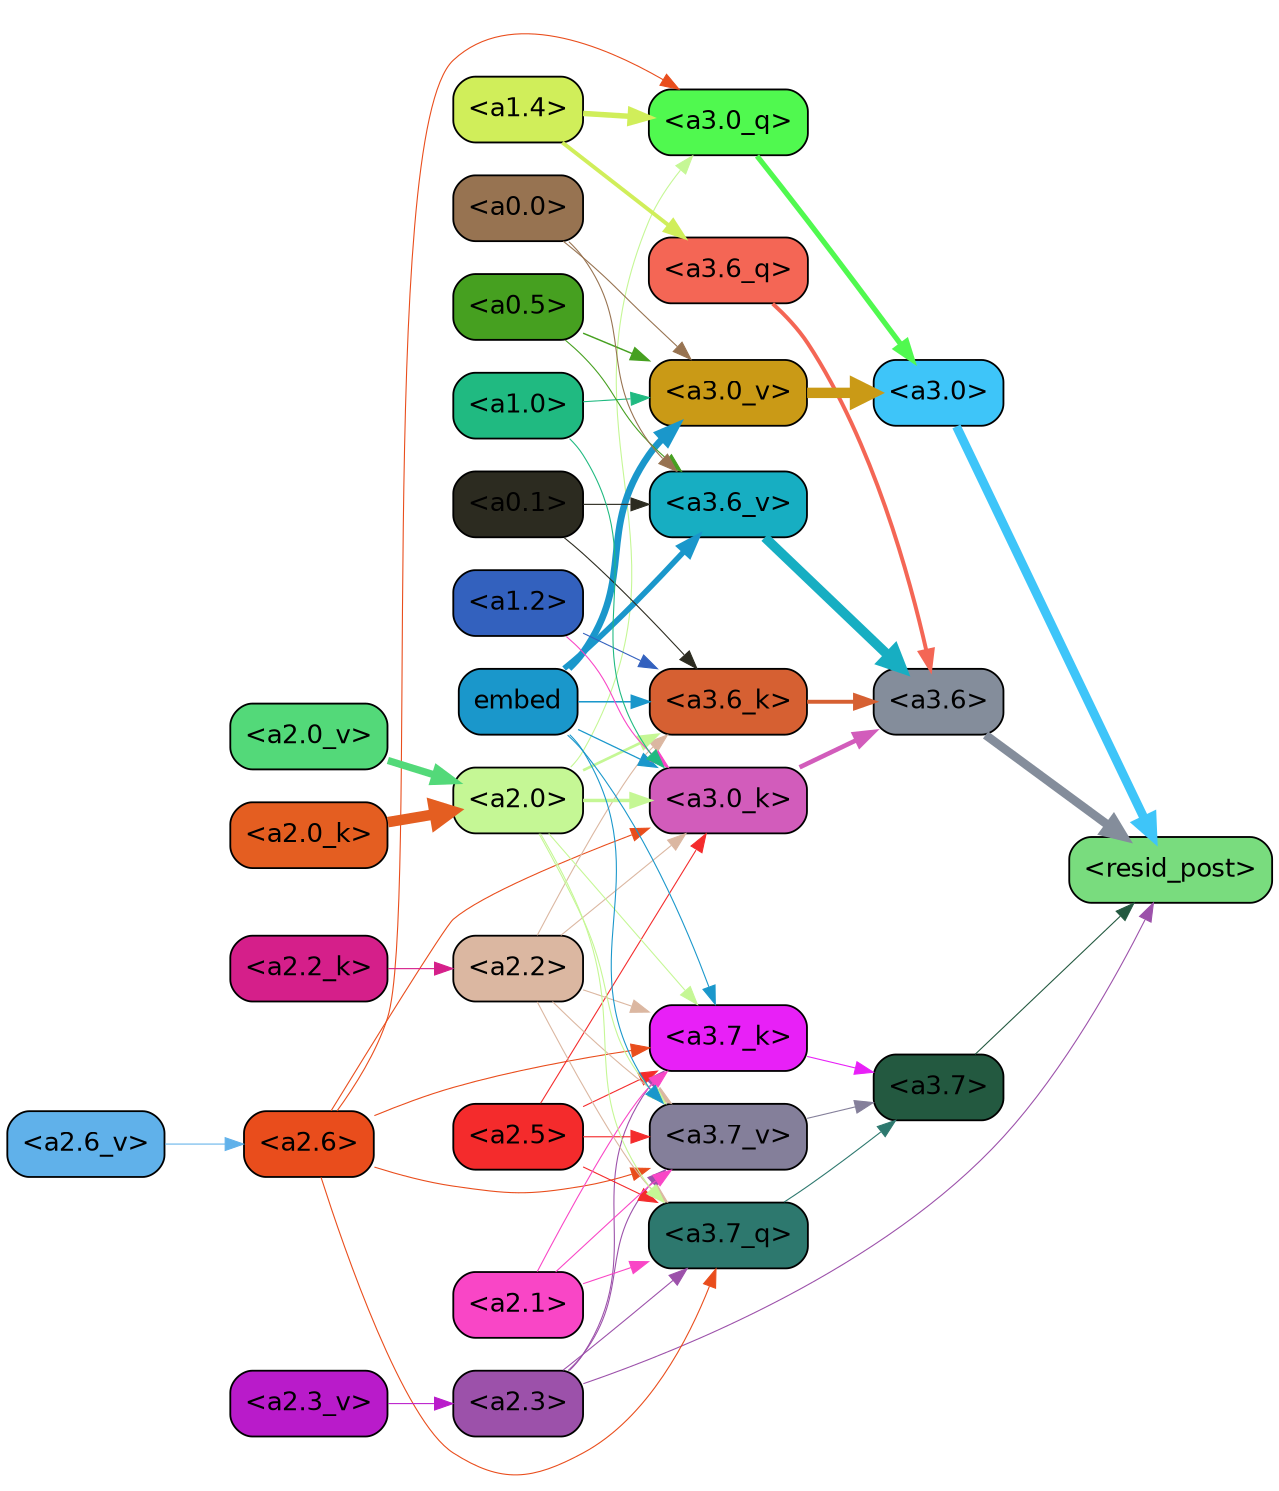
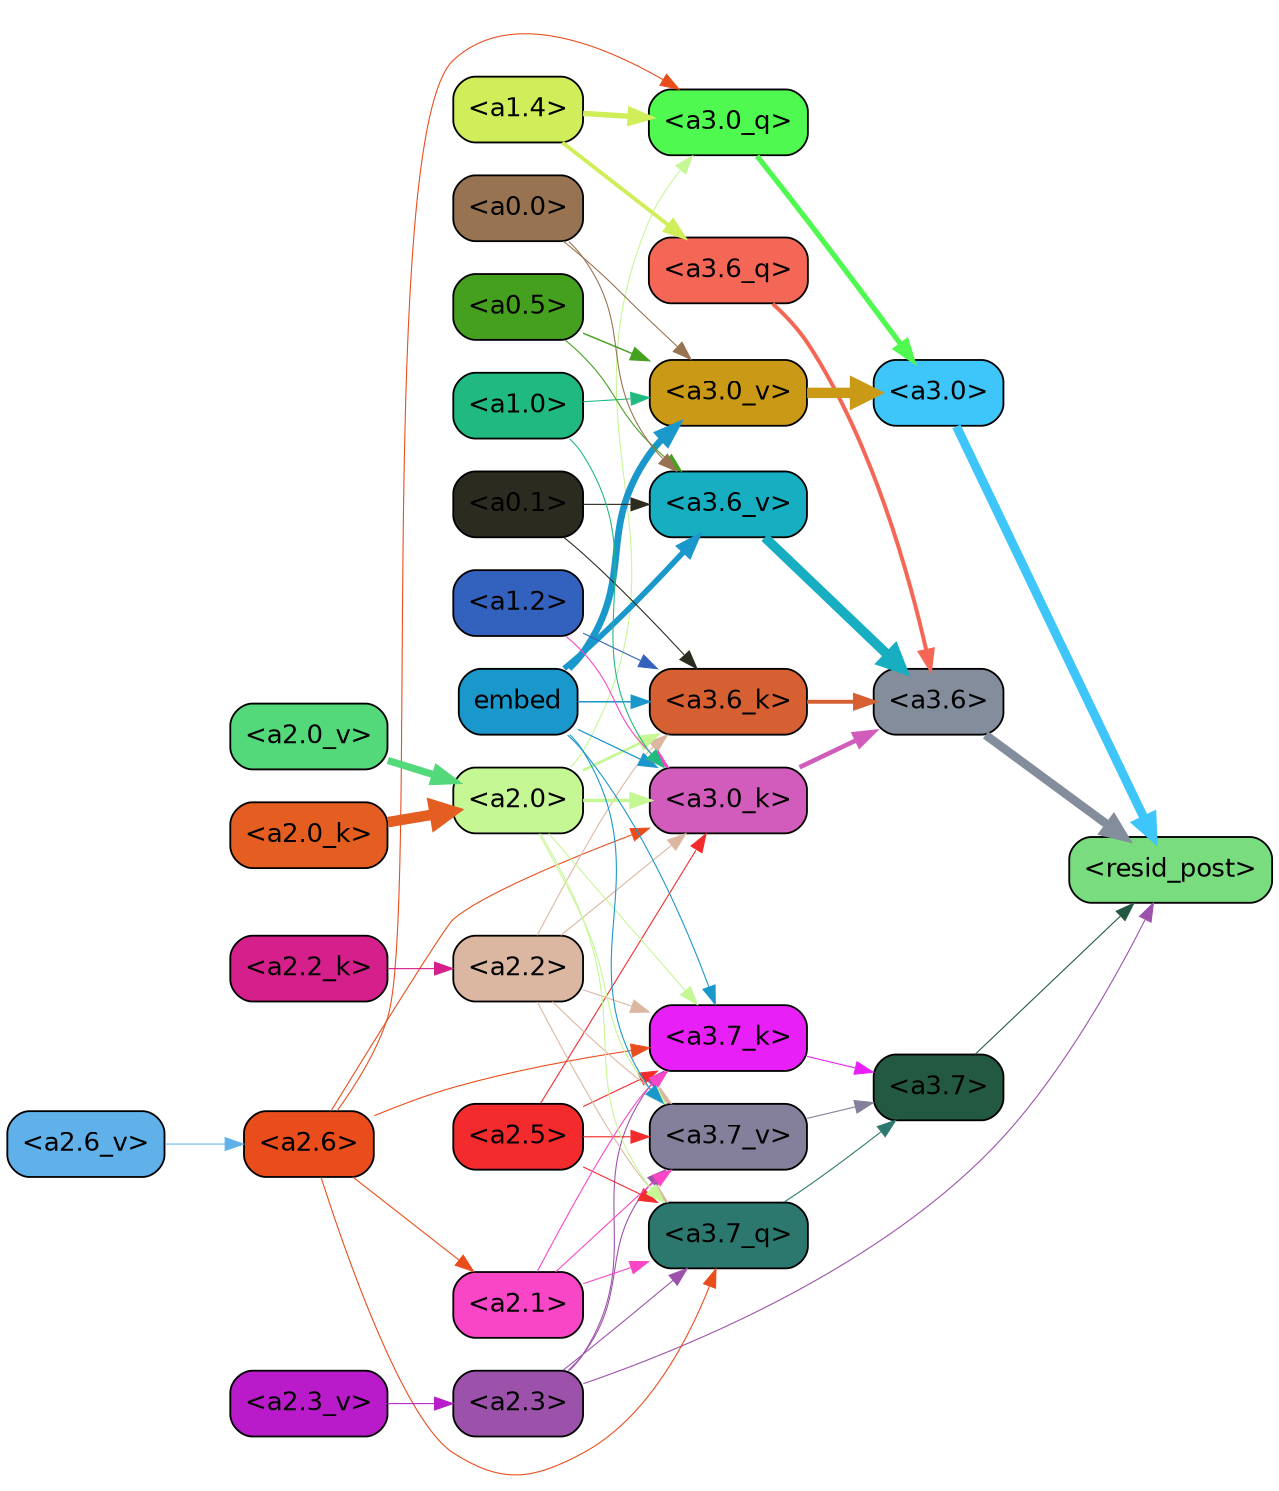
  strict digraph {
    rankdir=LR
    splines=true
    node [color=black fontname=Helvetica shape=box style="filled, rounded"]
    edge [color="#c5f795" penwidth=0.6]
    "<a3.7>" [fillcolor="#235940"]
    "<resid_post>" [fillcolor="#79dc7e"]
    "<a3.6>" [fillcolor="#848d9b"]
    "<a3.0>" [fillcolor="#3ec5f9"]
    "<a2.3>" [fillcolor="#9c51aa"]
    "<a3.7_q>" [fillcolor="#2d786e"]
    "<a3.7_k>" [fillcolor="#e820f7"]
    "<a3.7_v>" [fillcolor="#847f9a"]
    "<a3.6_q>" [fillcolor="#f46655"]
    "<a3.0_q>" [fillcolor="#50f94f"]
    "<a3.6_k>" [fillcolor="#d66032"]
    "<a3.0_k>" [fillcolor="#d25cbb"]
    "<a3.6_v>" [fillcolor="#17aec2"]
    "<a3.0_v>" [fillcolor="#ca9a16"]
    "<a2.6>" [fillcolor="#e94d1c"]
    "<a2.5>" [fillcolor="#f42b2c"]
    "<a2.2>" [fillcolor="#dbb7a1"]
    "<a2.1>" [fillcolor="#f946c6"]
    "<a2.0>" [fillcolor="#c5f795"]
    "<a1.4>" [fillcolor="#d0ee5a"]
    embed [fillcolor="#1a97cb"]
    "<a1.2>" [fillcolor="#3361be"]
    "<a0.1>" [fillcolor="#2c2b20"]
    "<a1.0>" [fillcolor="#20ba81"]
    "<a0.5>" [fillcolor="#46a020"]
    "<a0.0>" [fillcolor="#977351"]
    "<a2.2_k>" [fillcolor="#d51f8a"]
    "<a2.0_k>" [fillcolor="#e45e21"]
    "<a2.6_v>" [fillcolor="#60b1ea"]
    "<a2.3_v>" [fillcolor="#b91bca"]
    "<a2.0_v>" [fillcolor="#53d979"]
    "<a3.7>" -> "<resid_post>" [color="#235940"]
    "<a3.6>" -> "<resid_post>" [color="#848d9b" penwidth=4.7534414529800415]
    "<a3.0>" -> "<resid_post>" [color="#3ec5f9" penwidth=4.898576855659485]
    "<a2.3>" -> "<resid_post>" [color="#9c51aa"]
    "<a2.3>" -> "<a3.7_q>" [color="#9c51aa"]
    "<a2.3>" -> "<a3.7_k>" [color="#9c51aa"]
    "<a2.3>" -> "<a3.7_v>" [color="#9c51aa"]
    "<a3.7_q>" -> "<a3.7>" [color="#2d786e"]
    "<a3.7_k>" -> "<a3.7>" [color="#e820f7"]
    "<a3.7_v>" -> "<a3.7>" [color="#847f9a"]
    "<a3.6_q>" -> "<a3.6>" [color="#f46655" penwidth=2.160832464694977]
    "<a3.0_q>" -> "<a3.0>" [color="#50f94f" penwidth=2.870753765106201]
    "<a3.6_k>" -> "<a3.6>" [color="#d66032" penwidth=2.13908451795578]
    "<a3.0_k>" -> "<a3.6>" [color="#d25cbb" penwidth=2.520303964614868]
    "<a3.6_v>" -> "<a3.6>" [color="#17aec2" penwidth=5.297133803367615]
    "<a3.0_v>" -> "<a3.0>" [color="#ca9a16" penwidth=5.680712580680847]
    "<a2.6>" -> "<a3.7_q>" [color="#e94d1c"]
    "<a2.6>" -> "<a3.7_k>" [color="#e94d1c"]
-   "<a2.6>" -> "<a3.7_v>" [color="#e94d1c"]
+   "<a2.6>" -> "<a2.1>" [color="#e94d1c"]
    "<a2.6>" -> "<a3.0_q>" [color="#e94d1c"]
    "<a2.6>" -> "<a3.0_k>" [color="#e94d1c"]
    "<a2.5>" -> "<a3.7_q>" [color="#f42b2c"]
    "<a2.5>" -> "<a3.7_k>" [color="#f42b2c"]
    "<a2.5>" -> "<a3.7_v>" [color="#f42b2c"]
    "<a2.5>" -> "<a3.0_k>" [color="#f42b2c"]
    "<a2.2>" -> "<a3.7_q>" [color="#dbb7a1"]
    "<a2.2>" -> "<a3.7_k>" [color="#dbb7a1"]
    "<a2.2>" -> "<a3.7_v>" [color="#dbb7a1"]
    "<a2.2>" -> "<a3.6_k>" [color="#dbb7a1"]
    "<a2.2>" -> "<a3.0_k>" [color="#dbb7a1"]
    "<a2.1>" -> "<a3.7_q>" [color="#f946c6"]
    "<a2.1>" -> "<a3.7_k>" [color="#f946c6"]
    "<a2.1>" -> "<a3.7_v>" [color="#f946c6"]
    "<a2.0>" -> "<a3.7_q>"
    "<a2.0>" -> "<a3.7_k>"
    "<a2.0>" -> "<a3.7_v>"
    "<a2.0>" -> "<a3.0_q>"
    "<a2.0>" -> "<a3.6_k>" [penwidth=1.4784413101151586]
    "<a2.0>" -> "<a3.0_k>" [penwidth=1.8858084231615067]
    "<a1.4>" -> "<a3.6_q>" [color="#d0ee5a" penwidth=2.149975523352623]
    "<a1.4>" -> "<a3.0_q>" [color="#d0ee5a" penwidth=3.0018038749694824]
    embed -> "<a3.7_k>" [color="#1a97cb"]
    embed -> "<a3.7_v>" [color="#1a97cb"]
    embed -> "<a3.6_k>" [color="#1a97cb" penwidth=0.8552796393632889]
    embed -> "<a3.0_k>" [color="#1a97cb" penwidth=0.691851794719696]
    embed -> "<a3.6_v>" [color="#1a97cb" penwidth=3.067279100418091]
    embed -> "<a3.0_v>" [color="#1a97cb" penwidth=3.6927278637886047]
    "<a1.2>" -> "<a3.6_k>" [color="#3361be"]
    "<a1.2>" -> "<a3.0_k>" [color="#f946c6"]
    "<a0.1>" -> "<a3.6_k>" [color="#2c2b20"]
    "<a0.1>" -> "<a3.6_v>" [color="#2c2b20"]
    "<a1.0>" -> "<a3.0_k>" [color="#20ba81"]
    "<a1.0>" -> "<a3.0_v>" [color="#20ba81"]
    "<a0.5>" -> "<a3.6_v>" [color="#46a020"]
    "<a0.5>" -> "<a3.0_v>" [color="#46a020" penwidth=0.8028683364391327]
    "<a0.0>" -> "<a3.6_v>" [color="#977351"]
    "<a0.0>" -> "<a3.0_v>" [color="#977351"]
    "<a2.2_k>" -> "<a2.2>" [color="#d51f8a" penwidth=0.6149471998214722]
    "<a2.0_k>" -> "<a2.0>" [color="#e45e21" penwidth=5.773491740226746]
    "<a2.6_v>" -> "<a2.6>" [color="#60b1ea"]
    "<a2.3_v>" -> "<a2.3>" [color="#b91bca"]
    "<a2.0_v>" -> "<a2.0>" [color="#53d979" penwidth=3.9731863737106323]
  }
